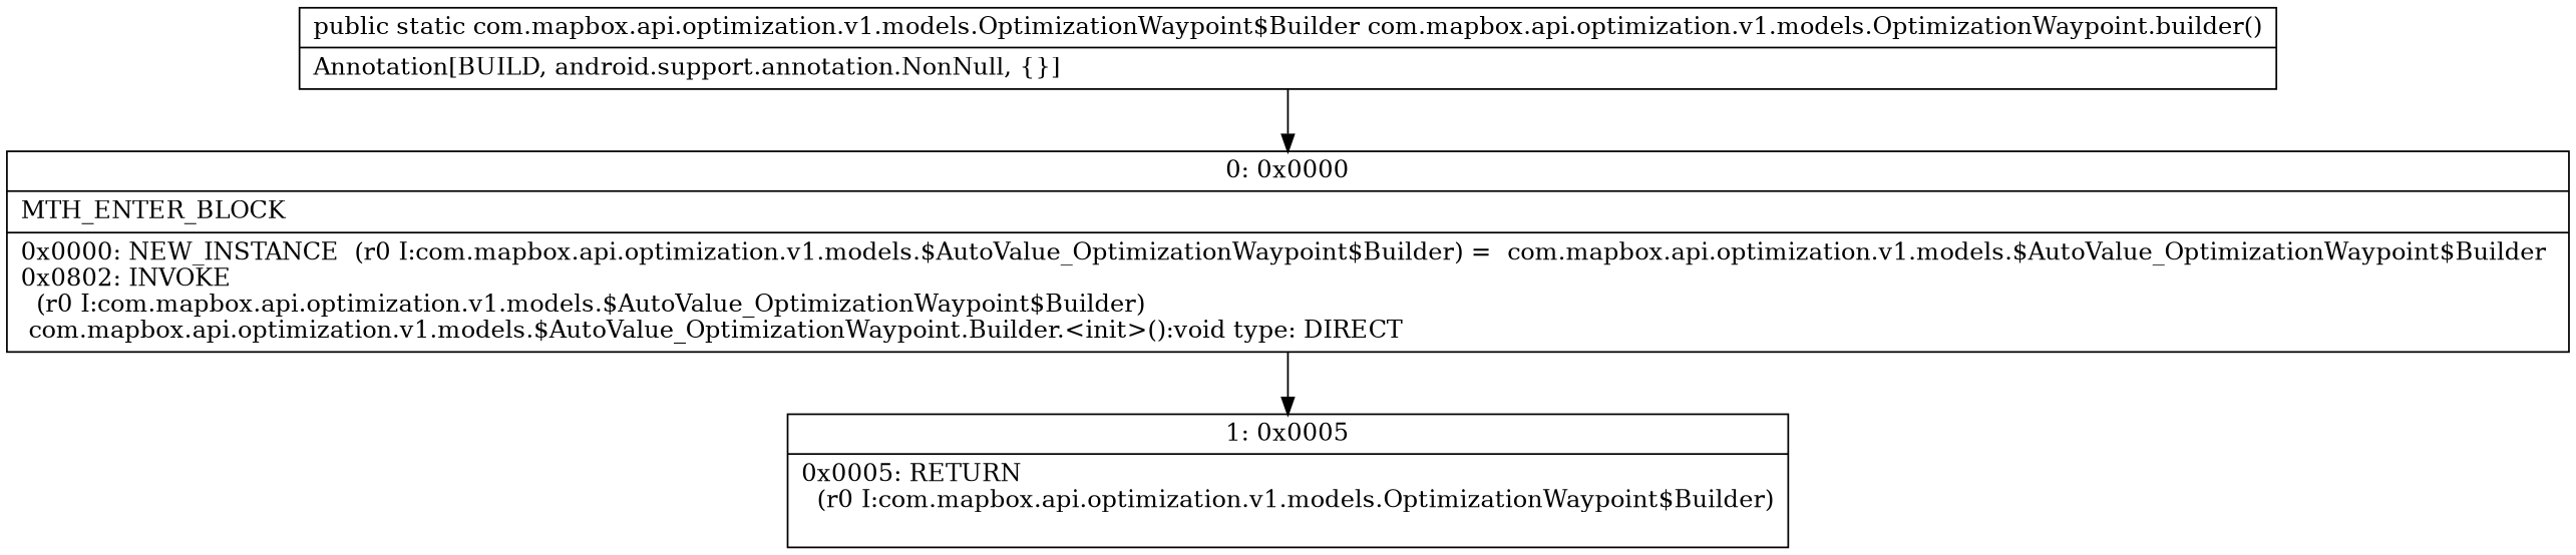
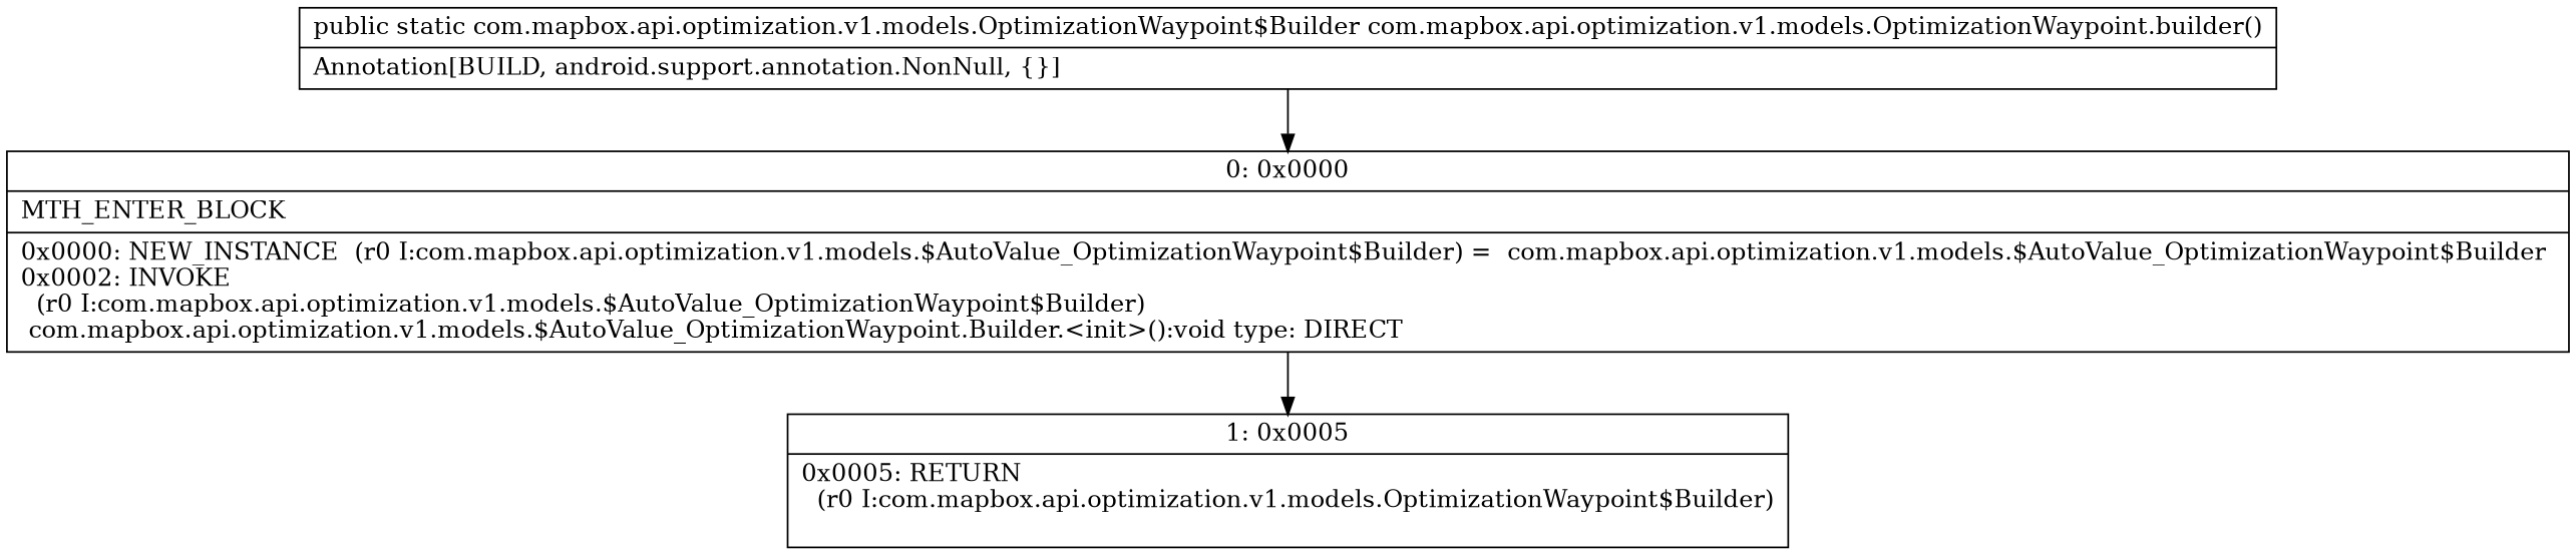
  digraph {
    node [shape=record]
-   n1 [label="{0\:\ 0x0000|MTH_ENTER_BLOCK\l|0x0000: NEW_INSTANCE  (r0 I:com.mapbox.api.optimization.v1.models.$AutoValue_OptimizationWaypoint$Builder) =  com.mapbox.api.optimization.v1.models.$AutoValue_OptimizationWaypoint$Builder \l0x0802: INVOKE  \l  (r0 I:com.mapbox.api.optimization.v1.models.$AutoValue_OptimizationWaypoint$Builder)\l com.mapbox.api.optimization.v1.models.$AutoValue_OptimizationWaypoint.Builder.\<init\>():void type: DIRECT \l}"]
+   n1 [label="{0\:\ 0x0000|MTH_ENTER_BLOCK\l|0x0000: NEW_INSTANCE  (r0 I:com.mapbox.api.optimization.v1.models.$AutoValue_OptimizationWaypoint$Builder) =  com.mapbox.api.optimization.v1.models.$AutoValue_OptimizationWaypoint$Builder \l0x0002: INVOKE  \l  (r0 I:com.mapbox.api.optimization.v1.models.$AutoValue_OptimizationWaypoint$Builder)\l com.mapbox.api.optimization.v1.models.$AutoValue_OptimizationWaypoint.Builder.\<init\>():void type: DIRECT \l}"]
    n2 [label="{1\:\ 0x0005|0x0005: RETURN  \l  (r0 I:com.mapbox.api.optimization.v1.models.OptimizationWaypoint$Builder)\l \l}"]
    n3 [label="{public static com.mapbox.api.optimization.v1.models.OptimizationWaypoint$Builder com.mapbox.api.optimization.v1.models.OptimizationWaypoint.builder()  | Annotation[BUILD, android.support.annotation.NonNull, \{\}]\l}"]
    n1 -> n2
    n3 -> n1
  }
